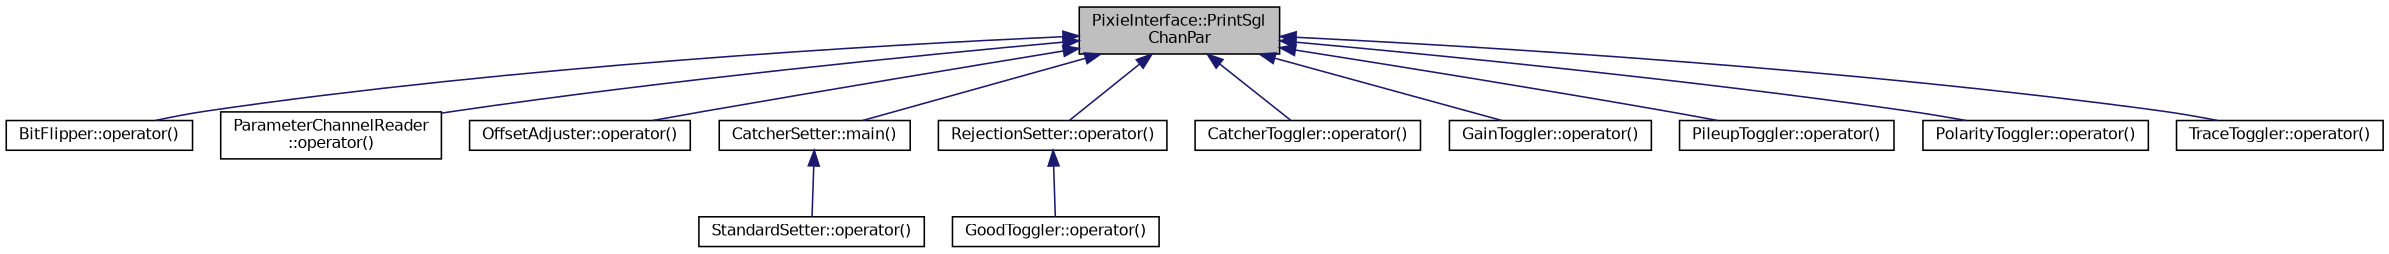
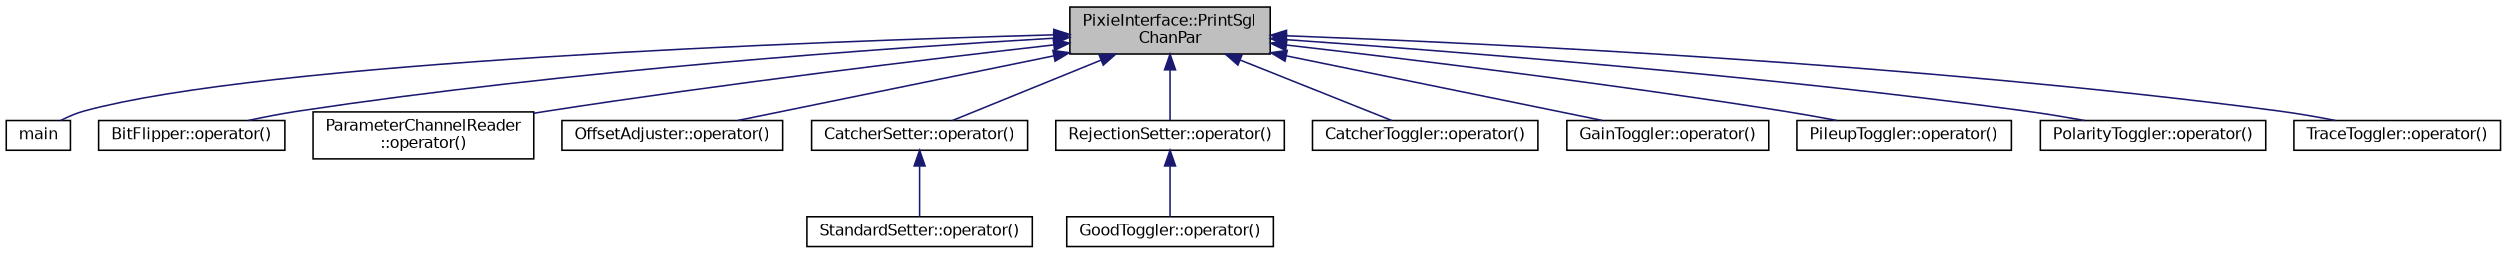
  digraph {
    rankdir=TB
    node [color=black fillcolor=white fontname=Helvetica fontsize=10 shape=record style=filled]
    edge [color=midnightblue dir=back fontname=Helvetica fontsize=10 labelfontname=Helvetica labelfontsize=10 style=solid]
    n1 [fillcolor=grey75 fontcolor=black height=0.2 label="PixieInterface::PrintSgl\lChanPar" width=0.4]
+   n2 [height=0.2 label=main width=0.4]
    n3 [height=0.2 label="BitFlipper::operator()" width=0.4]
    n4 [height=0.2 label="ParameterChannelReader\l::operator()" width=0.4]
    n5 [height=0.2 label="OffsetAdjuster::operator()" width=0.4]
-   n6 [height=0.2 label="CatcherSetter::main()" width=0.4]
+   n6 [height=0.2 label="CatcherSetter::operator()" width=0.4]
    n7 [height=0.2 label="RejectionSetter::operator()" width=0.4]
    n8 [height=0.2 label="CatcherToggler::operator()" width=0.4]
    n9 [height=0.2 label="GainToggler::operator()" width=0.4]
    n10 [height=0.2 label="PileupToggler::operator()" width=0.4]
    n11 [height=0.2 label="PolarityToggler::operator()" width=0.4]
    n12 [height=0.2 label="TraceToggler::operator()" width=0.4]
    n13 [height=0.2 label="StandardSetter::operator()" width=0.4]
    n14 [height=0.2 label="GoodToggler::operator()" width=0.4]
+   n1 -> n2
    n1 -> n3
    n1 -> n4
    n1 -> n5
    n1 -> n6
    n1 -> n7
    n1 -> n8
    n1 -> n9
    n1 -> n10
    n1 -> n11
    n1 -> n12
    n6 -> n13
    n7 -> n14
  }
